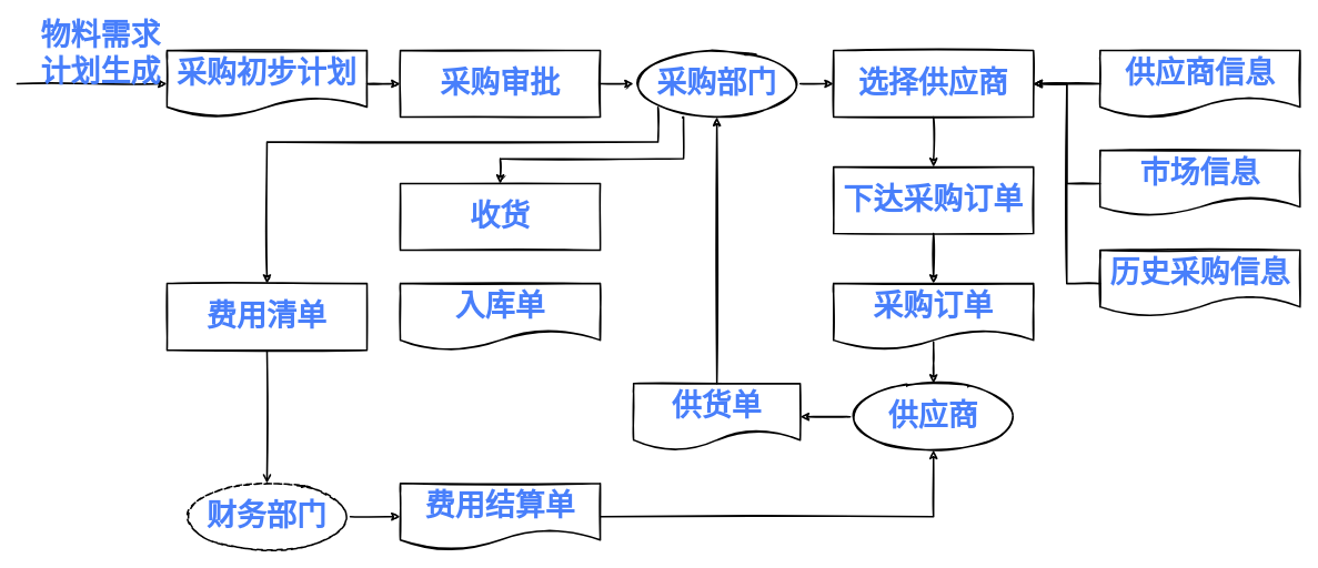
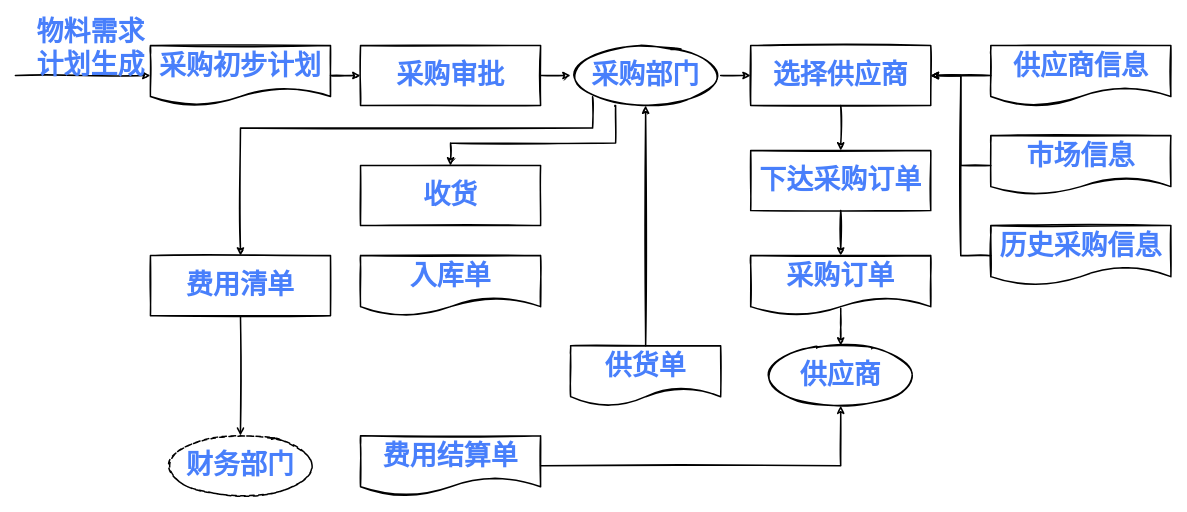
  <mxCell id="0" />
  <mxCell id="1" parent="0" />
  <mxCell id="2" value="" style="group" vertex="1" connectable="0" parent="1"><mxGeometry x="20" y="20" width="1540" height="640" as="geometry" /></mxCell>
  <mxCell id="3" style="edgeStyle=orthogonalEdgeStyle;rounded=0;sketch=1;orthogonalLoop=1;jettySize=auto;html=1;exitX=0;exitY=0.5;exitDx=0;exitDy=0;fontFamily=FZJingLeiS-R-GB;fontSize=36;fontColor=#487FFB;startArrow=classic;startFill=1;endArrow=none;endFill=0;strokeWidth=2;" edge="1" parent="2" source="4"><mxGeometry relative="1" as="geometry"><mxPoint y="80" as="targetPoint" /></mxGeometry></mxCell>
  <mxCell id="4" value="&lt;font style=&quot;font-size: 36px&quot; face=&quot;FZJingLeiS-R-GB&quot; color=&quot;#487ffb&quot;&gt;&lt;b&gt;采购初步计划&lt;/b&gt;&lt;/font&gt;" style="shape=document;whiteSpace=wrap;html=1;boundedLbl=1;fillColor=none;strokeWidth=2;sketch=1;" vertex="1" parent="2"><mxGeometry x="180" y="40" width="240" height="80" as="geometry" /></mxCell>
  <mxCell id="5" value="&lt;b style=&quot;color: rgb(72 , 127 , 251) ; font-size: 36px&quot;&gt;&lt;font face=&quot;FZJingLeiS-R-GB&quot;&gt;采购审批&lt;/font&gt;&lt;/b&gt;" style="whiteSpace=wrap;html=1;fillColor=none;strokeWidth=2;sketch=1;" vertex="1" parent="2"><mxGeometry x="460" y="40" width="240" height="80" as="geometry" /></mxCell>
  <mxCell id="6" value="" style="edgeStyle=orthogonalEdgeStyle;rounded=0;orthogonalLoop=1;jettySize=auto;html=1;fontFamily=FZJingLeiS-R-GB;fontSize=36;fontColor=#487FFB;strokeWidth=2;sketch=1;" edge="1" parent="2" source="4" target="5"><mxGeometry relative="1" as="geometry" /></mxCell>
  <mxCell id="7" value="&lt;b style=&quot;color: rgb(72 , 127 , 251) ; font-size: 36px&quot;&gt;&lt;font face=&quot;FZJingLeiS-R-GB&quot;&gt;选择供应商&lt;/font&gt;&lt;/b&gt;" style="whiteSpace=wrap;html=1;fillColor=none;strokeWidth=2;sketch=1;" vertex="1" parent="2"><mxGeometry x="980" y="40" width="240" height="80" as="geometry" /></mxCell>
  <mxCell id="8" value="&lt;b style=&quot;color: rgb(72 , 127 , 251) ; font-size: 36px&quot;&gt;&lt;font face=&quot;FZJingLeiS-R-GB&quot;&gt;下达采购订单&lt;/font&gt;&lt;/b&gt;" style="whiteSpace=wrap;html=1;fillColor=none;strokeWidth=2;sketch=1;" vertex="1" parent="2"><mxGeometry x="980" y="180" width="240" height="80" as="geometry" /></mxCell>
  <mxCell id="9" style="edgeStyle=orthogonalEdgeStyle;rounded=0;sketch=1;orthogonalLoop=1;jettySize=auto;html=1;exitX=0.5;exitY=1;exitDx=0;exitDy=0;entryX=0.5;entryY=0;entryDx=0;entryDy=0;fontFamily=FZJingLeiS-R-GB;fontSize=36;fontColor=#487FFB;strokeWidth=2;" edge="1" parent="2" source="7" target="8"><mxGeometry relative="1" as="geometry" /></mxCell>
  <mxCell id="10" style="edgeStyle=orthogonalEdgeStyle;rounded=0;sketch=1;orthogonalLoop=1;jettySize=auto;html=1;exitX=0;exitY=0.5;exitDx=0;exitDy=0;entryX=1;entryY=0.5;entryDx=0;entryDy=0;fontFamily=FZJingLeiS-R-GB;fontSize=36;fontColor=#487FFB;strokeWidth=2;" edge="1" parent="2" source="11" target="7"><mxGeometry relative="1" as="geometry" /></mxCell>
  <mxCell id="11" value="&lt;font style=&quot;font-size: 36px&quot; face=&quot;FZJingLeiS-R-GB&quot; color=&quot;#487ffb&quot;&gt;&lt;b&gt;供应商信息&lt;/b&gt;&lt;/font&gt;" style="shape=document;whiteSpace=wrap;html=1;boundedLbl=1;fillColor=none;strokeWidth=2;sketch=1;" vertex="1" parent="2"><mxGeometry x="1300" y="40" width="240" height="80" as="geometry" /></mxCell>
  <mxCell id="12" style="edgeStyle=orthogonalEdgeStyle;rounded=0;sketch=1;orthogonalLoop=1;jettySize=auto;html=1;exitX=0;exitY=0.5;exitDx=0;exitDy=0;fontFamily=FZJingLeiS-R-GB;fontSize=36;fontColor=#487FFB;strokeWidth=2;" edge="1" parent="2" source="13"><mxGeometry relative="1" as="geometry"><mxPoint x="1220" y="80" as="targetPoint" /><Array as="points"><mxPoint x="1260" y="200" /><mxPoint x="1260" y="80" /></Array></mxGeometry></mxCell>
  <mxCell id="13" value="&lt;font style=&quot;font-size: 36px&quot; face=&quot;FZJingLeiS-R-GB&quot; color=&quot;#487ffb&quot;&gt;&lt;b&gt;市场信息&lt;/b&gt;&lt;/font&gt;" style="shape=document;whiteSpace=wrap;html=1;boundedLbl=1;fillColor=none;strokeWidth=2;sketch=1;" vertex="1" parent="2"><mxGeometry x="1300" y="160" width="240" height="80" as="geometry" /></mxCell>
  <mxCell id="14" style="edgeStyle=orthogonalEdgeStyle;rounded=0;sketch=1;orthogonalLoop=1;jettySize=auto;html=1;exitX=0;exitY=0.5;exitDx=0;exitDy=0;fontFamily=FZJingLeiS-R-GB;fontSize=36;fontColor=#487FFB;strokeWidth=2;" edge="1" parent="2" source="15"><mxGeometry relative="1" as="geometry"><mxPoint x="1220" y="80" as="targetPoint" /><Array as="points"><mxPoint x="1260" y="320" /><mxPoint x="1260" y="80" /></Array></mxGeometry></mxCell>
  <mxCell id="15" value="&lt;font style=&quot;font-size: 36px&quot; face=&quot;FZJingLeiS-R-GB&quot; color=&quot;#487ffb&quot;&gt;&lt;b&gt;历史采购信息&lt;/b&gt;&lt;/font&gt;" style="shape=document;whiteSpace=wrap;html=1;boundedLbl=1;fillColor=none;strokeWidth=2;sketch=1;" vertex="1" parent="2"><mxGeometry x="1300" y="280" width="240" height="80" as="geometry" /></mxCell>
  <mxCell id="16" value="&lt;font style=&quot;font-size: 36px&quot; face=&quot;FZJingLeiS-R-GB&quot; color=&quot;#487ffb&quot;&gt;&lt;b&gt;采购订单&lt;/b&gt;&lt;/font&gt;" style="shape=document;whiteSpace=wrap;html=1;boundedLbl=1;fillColor=none;strokeWidth=2;sketch=1;" vertex="1" parent="2"><mxGeometry x="980" y="320" width="240" height="80" as="geometry" /></mxCell>
  <mxCell id="17" style="edgeStyle=orthogonalEdgeStyle;rounded=0;sketch=1;orthogonalLoop=1;jettySize=auto;html=1;exitX=0.5;exitY=1;exitDx=0;exitDy=0;entryX=0.5;entryY=0;entryDx=0;entryDy=0;fontFamily=FZJingLeiS-R-GB;fontSize=36;fontColor=#487FFB;strokeWidth=2;" edge="1" parent="2" source="8" target="16"><mxGeometry relative="1" as="geometry" /></mxCell>
  <mxCell id="18" style="edgeStyle=orthogonalEdgeStyle;rounded=0;sketch=1;orthogonalLoop=1;jettySize=auto;html=1;exitX=0.5;exitY=0;exitDx=0;exitDy=0;fontFamily=FZJingLeiS-R-GB;fontSize=36;fontColor=#487FFB;strokeWidth=2;startArrow=classic;startFill=1;endArrow=none;endFill=0;" edge="1" parent="2" source="19"><mxGeometry relative="1" as="geometry"><mxPoint x="1100" y="390" as="targetPoint" /></mxGeometry></mxCell>
  <mxCell id="19" value="&lt;font face=&quot;FZJingLeiS-R-GB&quot; style=&quot;font-size: 36px&quot; color=&quot;#487ffb&quot;&gt;&lt;b&gt;供应商&lt;/b&gt;&lt;/font&gt;" style="ellipse;whiteSpace=wrap;html=1;fillColor=none;strokeWidth=2;sketch=1;" vertex="1" parent="2"><mxGeometry x="1000" y="440" width="200" height="80" as="geometry" /></mxCell>
  <mxCell id="20" value="&lt;b style=&quot;color: rgb(72 , 127 , 251) ; font-size: 36px&quot;&gt;&lt;font face=&quot;FZJingLeiS-R-GB&quot;&gt;费用清单&lt;/font&gt;&lt;/b&gt;" style="whiteSpace=wrap;html=1;fillColor=none;strokeWidth=2;sketch=1;" vertex="1" parent="2"><mxGeometry x="180" y="320" width="240" height="80" as="geometry" /></mxCell>
  <mxCell id="21" value="&lt;font face=&quot;FZJingLeiS-R-GB&quot; style=&quot;font-size: 36px&quot; color=&quot;#487ffb&quot;&gt;&lt;b&gt;财务部门&lt;/b&gt;&lt;/font&gt;" style="ellipse;whiteSpace=wrap;html=1;fillColor=none;strokeWidth=2;sketch=1;dashed=1;" vertex="1" parent="2"><mxGeometry x="200" y="560" width="200" height="80" as="geometry" /></mxCell>
  <mxCell id="22" style="edgeStyle=orthogonalEdgeStyle;rounded=0;sketch=1;orthogonalLoop=1;jettySize=auto;html=1;exitX=0.5;exitY=1;exitDx=0;exitDy=0;entryX=0.5;entryY=0;entryDx=0;entryDy=0;fontFamily=FZJingLeiS-R-GB;fontSize=36;fontColor=#487FFB;startArrow=none;startFill=0;endArrow=open;endFill=1;strokeWidth=2;" edge="1" parent="2" source="20" target="21"><mxGeometry relative="1" as="geometry" /></mxCell>
  <mxCell id="23" style="edgeStyle=orthogonalEdgeStyle;rounded=0;sketch=1;orthogonalLoop=1;jettySize=auto;html=1;exitX=1;exitY=0.5;exitDx=0;exitDy=0;entryX=0.5;entryY=1;entryDx=0;entryDy=0;fontFamily=FZJingLeiS-R-GB;fontSize=36;fontColor=#487FFB;startArrow=none;startFill=0;endArrow=classic;endFill=1;strokeWidth=2;" edge="1" parent="2" source="24" target="19"><mxGeometry relative="1" as="geometry" /></mxCell>
  <mxCell id="24" value="&lt;font style=&quot;font-size: 36px&quot; face=&quot;FZJingLeiS-R-GB&quot; color=&quot;#487ffb&quot;&gt;&lt;b&gt;费用结算单&lt;/b&gt;&lt;/font&gt;" style="shape=document;whiteSpace=wrap;html=1;boundedLbl=1;fillColor=none;strokeWidth=2;sketch=1;" vertex="1" parent="2"><mxGeometry x="460" y="560" width="240" height="80" as="geometry" /></mxCell>
- <mxCell id="25" style="edgeStyle=orthogonalEdgeStyle;rounded=0;sketch=1;orthogonalLoop=1;jettySize=auto;html=1;exitX=1;exitY=0.5;exitDx=0;exitDy=0;fontFamily=FZJingLeiS-R-GB;fontSize=36;fontColor=#487FFB;startArrow=none;startFill=0;endArrow=classic;endFill=1;strokeWidth=2;" edge="1" parent="2" source="21" target="24"><mxGeometry relative="1" as="geometry" /></mxCell>
  <mxCell id="26" value="&lt;b style=&quot;color: rgb(72 , 127 , 251) ; font-size: 36px&quot;&gt;&lt;font face=&quot;FZJingLeiS-R-GB&quot;&gt;收货&lt;/font&gt;&lt;/b&gt;" style="whiteSpace=wrap;html=1;fillColor=none;strokeWidth=2;sketch=1;" vertex="1" parent="2"><mxGeometry x="460" y="200" width="240" height="80" as="geometry" /></mxCell>
  <mxCell id="27" value="&lt;font style=&quot;font-size: 36px&quot; face=&quot;FZJingLeiS-R-GB&quot; color=&quot;#487ffb&quot;&gt;&lt;b&gt;入库单&lt;/b&gt;&lt;/font&gt;" style="shape=document;whiteSpace=wrap;html=1;boundedLbl=1;fillColor=none;strokeWidth=2;sketch=1;" vertex="1" parent="2"><mxGeometry x="460" y="320" width="240" height="80" as="geometry" /></mxCell>
  <mxCell id="28" value="&lt;font style=&quot;font-size: 36px&quot; face=&quot;FZJingLeiS-R-GB&quot; color=&quot;#487ffb&quot;&gt;&lt;b&gt;供货单&lt;/b&gt;&lt;/font&gt;" style="shape=document;whiteSpace=wrap;html=1;boundedLbl=1;fillColor=none;strokeWidth=2;sketch=1;" vertex="1" parent="2"><mxGeometry x="740" y="440" width="200" height="80" as="geometry" /></mxCell>
- <mxCell id="29" style="edgeStyle=orthogonalEdgeStyle;rounded=0;sketch=1;orthogonalLoop=1;jettySize=auto;html=1;exitX=0;exitY=0.5;exitDx=0;exitDy=0;fontFamily=FZJingLeiS-R-GB;fontSize=36;fontColor=#487FFB;startArrow=none;startFill=0;endArrow=classic;endFill=1;strokeWidth=2;" edge="1" parent="2" source="19" target="28"><mxGeometry relative="1" as="geometry" /></mxCell>
  <mxCell id="30" style="edgeStyle=orthogonalEdgeStyle;rounded=0;sketch=1;orthogonalLoop=1;jettySize=auto;html=1;exitX=0.295;exitY=1.013;exitDx=0;exitDy=0;entryX=0.5;entryY=0;entryDx=0;entryDy=0;fontFamily=FZJingLeiS-R-GB;fontSize=36;fontColor=#487FFB;startArrow=none;startFill=0;endArrow=classic;endFill=1;strokeWidth=2;exitPerimeter=0;" edge="1" parent="2" source="31" target="26"><mxGeometry relative="1" as="geometry"><Array as="points"><mxPoint x="799" y="120" /><mxPoint x="800" y="120" /><mxPoint x="800" y="170" /><mxPoint x="580" y="170" /></Array></mxGeometry></mxCell>
  <mxCell id="31" value="&lt;font face=&quot;FZJingLeiS-R-GB&quot; style=&quot;font-size: 36px&quot; color=&quot;#487ffb&quot;&gt;&lt;b&gt;采购部门&lt;/b&gt;&lt;/font&gt;" style="ellipse;whiteSpace=wrap;html=1;fillColor=none;strokeWidth=2;sketch=1;" vertex="1" parent="2"><mxGeometry x="740" y="40" width="200" height="80" as="geometry" /></mxCell>
  <mxCell id="32" value="" style="edgeStyle=orthogonalEdgeStyle;rounded=0;sketch=1;orthogonalLoop=1;jettySize=auto;html=1;fontFamily=FZJingLeiS-R-GB;fontSize=36;fontColor=#487FFB;strokeWidth=2;" edge="1" parent="2" source="5" target="31"><mxGeometry relative="1" as="geometry" /></mxCell>
  <mxCell id="33" style="edgeStyle=orthogonalEdgeStyle;rounded=0;sketch=1;orthogonalLoop=1;jettySize=auto;html=1;exitX=1;exitY=0.5;exitDx=0;exitDy=0;entryX=0;entryY=0.5;entryDx=0;entryDy=0;fontFamily=FZJingLeiS-R-GB;fontSize=36;fontColor=#487FFB;strokeWidth=2;" edge="1" parent="2" source="31" target="7"><mxGeometry relative="1" as="geometry" /></mxCell>
  <mxCell id="34" style="edgeStyle=orthogonalEdgeStyle;rounded=0;sketch=1;orthogonalLoop=1;jettySize=auto;html=1;exitX=0;exitY=1;exitDx=0;exitDy=0;entryX=0.5;entryY=0;entryDx=0;entryDy=0;fontFamily=FZJingLeiS-R-GB;fontSize=36;fontColor=#487FFB;startArrow=none;startFill=0;endArrow=classic;endFill=1;strokeWidth=2;" edge="1" parent="2" source="31" target="20"><mxGeometry relative="1" as="geometry"><Array as="points"><mxPoint x="769" y="150" /><mxPoint x="300" y="150" /></Array></mxGeometry></mxCell>
  <mxCell id="35" style="edgeStyle=orthogonalEdgeStyle;rounded=0;sketch=1;orthogonalLoop=1;jettySize=auto;html=1;exitX=0.5;exitY=0;exitDx=0;exitDy=0;entryX=0.5;entryY=1;entryDx=0;entryDy=0;fontFamily=FZJingLeiS-R-GB;fontSize=36;fontColor=#487FFB;startArrow=none;startFill=0;endArrow=classic;endFill=1;strokeWidth=2;" edge="1" parent="2" source="28" target="31"><mxGeometry relative="1" as="geometry" /></mxCell>
  <mxCell id="36" value="&lt;b&gt;物料需求&lt;br&gt;计划生成&lt;/b&gt;" style="text;html=1;align=center;verticalAlign=middle;resizable=0;points=[];autosize=1;strokeColor=none;fillColor=none;fontSize=36;fontFamily=FZJingLeiS-R-GB;fontColor=#487FFB;" vertex="1" parent="2"><mxGeometry x="20" width="160" height="90" as="geometry" /></mxCell>
